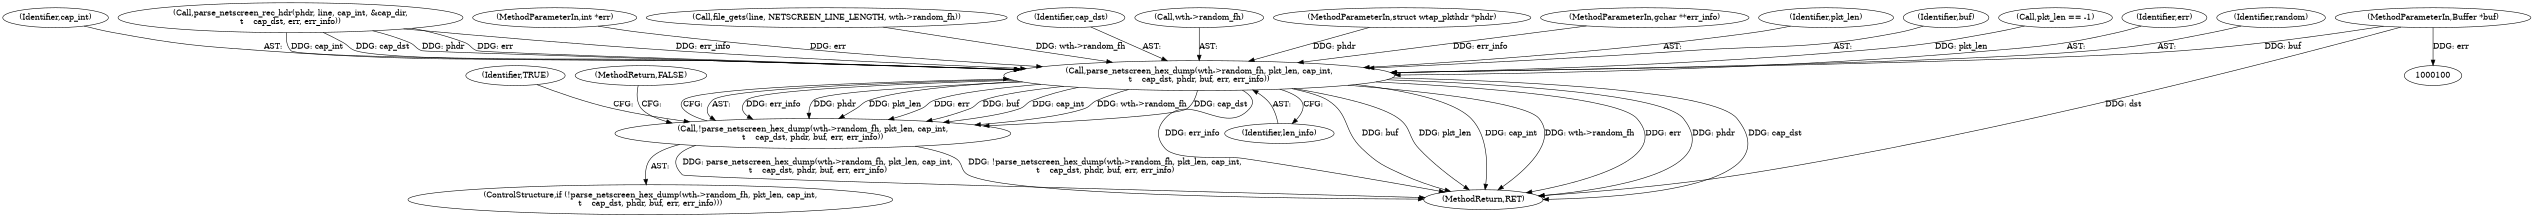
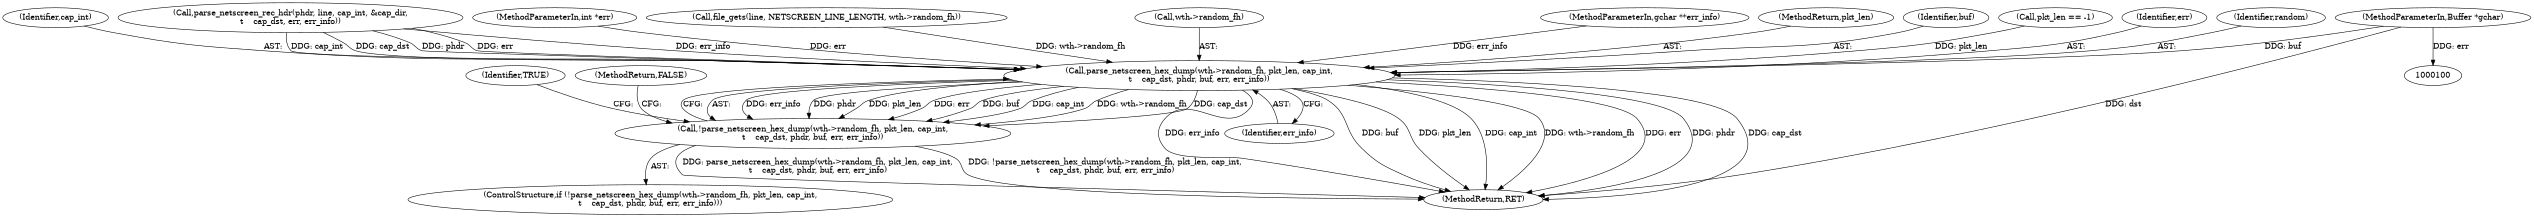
  digraph {
-   n1 [label="(MethodParameterIn,Buffer *buf)"]
+   n1 [label="(MethodParameterIn,Buffer *gchar)"]
    n2 [label="(Call,parse_netscreen_hex_dump(wth->random_fh, pkt_len, cap_int,\n\t    cap_dst, phdr, buf, err, err_info))"]
    n3 [label="(MethodReturn,RET)"]
    1000100
    n5 [label="(Call,!parse_netscreen_hex_dump(wth->random_fh, pkt_len, cap_int,\n\t    cap_dst, phdr, buf, err, err_info))"]
-   n6 [label="(Identifier,len_info)"]
+   n6 [label="(Identifier,err_info)"]
    n7 [label="(ControlStructure,if (!parse_netscreen_hex_dump(wth->random_fh, pkt_len, cap_int,\n\t    cap_dst, phdr, buf, err, err_info)))"]
    n8 [label="(Identifier,err)"]
    n9 [label="(Identifier,random)"]
    n10 [label="(Identifier,cap_int)"]
    n11 [label="(Call,parse_netscreen_rec_hdr(phdr, line, cap_int, &cap_dir,\n\t    cap_dst, err, err_info))"]
    n12 [label="(Identifier,TRUE)"]
    n13 [label="(MethodParameterIn,int *err)"]
    n14 [label="(Call,file_gets(line, NETSCREEN_LINE_LENGTH, wth->random_fh))"]
-   n15 [label="(Identifier,cap_dst)"]
    n16 [label="(Call,wth->random_fh)"]
    n17 [label="(MethodReturn,FALSE)"]
-   n18 [label="(MethodParameterIn,struct wtap_pkthdr *phdr)"]
    n19 [label="(MethodParameterIn,gchar **err_info)"]
-   n20 [label="(Identifier,pkt_len)"]
+   n20 [label="(MethodReturn,pkt_len)"]
    n21 [label="(Identifier,buf)"]
    n22 [label="(Call,pkt_len == -1)"]
    n1 -> n2 [label="DDG: buf"]
    n1 -> n3 [label="DDG: dst"]
    n1 -> 1000100 [label="DDG: err"]
    n2 -> n3 [label="DDG: err_info"]
    n2 -> n3 [label="DDG: buf"]
    n2 -> n3 [label="DDG: pkt_len"]
    n2 -> n3 [label="DDG: cap_int"]
    n2 -> n3 [label="DDG: wth->random_fh"]
    n2 -> n3 [label="DDG: err"]
    n2 -> n3 [label="DDG: phdr"]
    n2 -> n3 [label="DDG: cap_dst"]
    n2 -> n5 [label="AST: "]
    n2 -> n5 [label="DDG: err_info"]
    n2 -> n5 [label="DDG: phdr"]
    n2 -> n5 [label="DDG: pkt_len"]
    n2 -> n5 [label="DDG: err"]
    n2 -> n5 [label="DDG: buf"]
    n2 -> n5 [label="DDG: cap_int"]
    n2 -> n5 [label="DDG: wth->random_fh"]
    n2 -> n5 [label="DDG: cap_dst"]
    n2 -> n6 [label="CFG: "]
    n5 -> n2 [label="CFG: "]
    n5 -> n3 [label="DDG: !parse_netscreen_hex_dump(wth->random_fh, pkt_len, cap_int,\n\t    cap_dst, phdr, buf, err, err_info)"]
    n5 -> n3 [label="DDG: parse_netscreen_hex_dump(wth->random_fh, pkt_len, cap_int,\n\t    cap_dst, phdr, buf, err, err_info)"]
    n5 -> n7 [label="AST: "]
    n6 -> n2 [label="AST: "]
    n8 -> n2 [label="AST: "]
    n9 -> n2 [label="AST: "]
    n10 -> n2 [label="AST: "]
    n11 -> n2 [label="DDG: cap_int"]
    n11 -> n2 [label="DDG: cap_dst"]
    n11 -> n2 [label="DDG: phdr"]
    n11 -> n2 [label="DDG: err"]
    n11 -> n2 [label="DDG: err_info"]
    n12 -> n5 [label="CFG: "]
    n13 -> n2 [label="DDG: err"]
    n14 -> n2 [label="DDG: wth->random_fh"]
-   n15 -> n2 [label="AST: "]
    n16 -> n2 [label="AST: "]
    n17 -> n5 [label="CFG: "]
-   n18 -> n2 [label="DDG: phdr"]
    n19 -> n2 [label="DDG: err_info"]
    n20 -> n2 [label="AST: "]
    n21 -> n2 [label="AST: "]
    n22 -> n2 [label="DDG: pkt_len"]
  }
